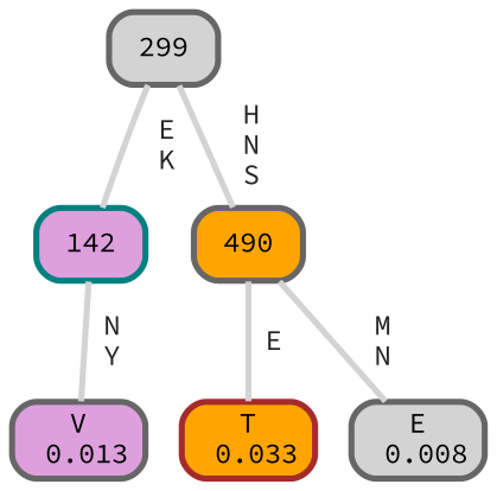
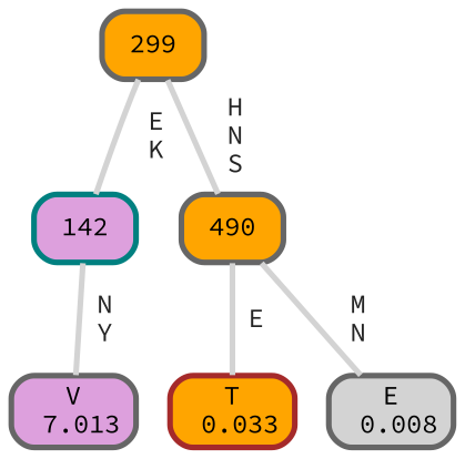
  graph {
    fontname="Source Code Pro"
    ranksep="0 equally"
    splines=straight
    node [color=gray40 fillcolor=plum fontcolor=black fontname="Source Code Pro" penwidth=3 shape=box style="filled, rounded"]
    edge [color=lightgray fontcolor=grey14 fontname="Source Code Pro" fontweight=bold penwidth=3]
    n1 [color=teal label=142]
-   n2 [label="V\n 0.013"]
-   n3 [fillcolor=lightgrey label=299]
+   n2 [label="V\n 7.013"]
+   n3 [fillcolor=orange label=299]
    n4 [fillcolor=orange label=490]
    n5 [color=brown fillcolor=orange label="T\n 0.033"]
    n6 [fillcolor=lightgrey label="E\n 0.008"]
    subgraph sub_1 {
      rank=same
    }
    n1 -- n2 [label=" N\n Y"]
    n3 -- n1 [label=" E\n K"]
    n3 -- n4 [label=" H\n N\n S"]
    n4 -- n5 [label=" E"]
    n4 -- n6 [label=" M\n N"]
  }
